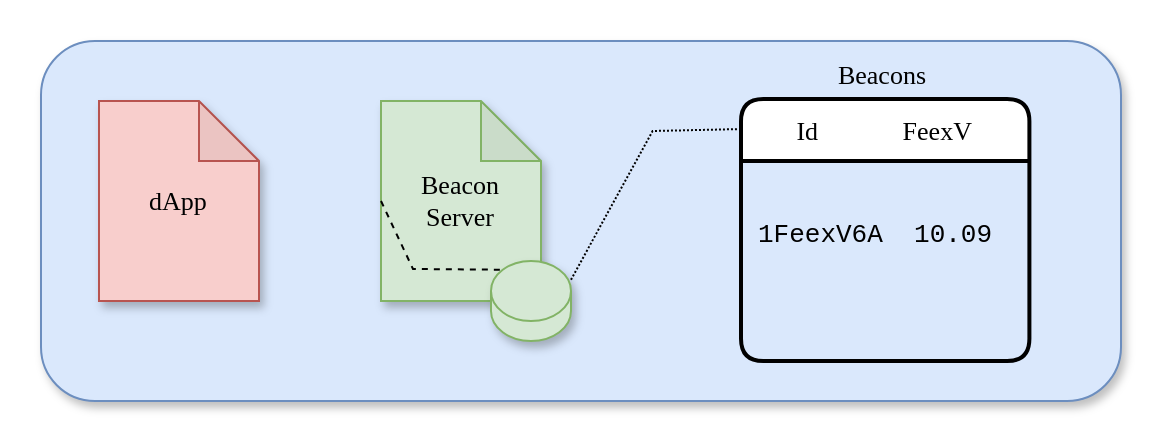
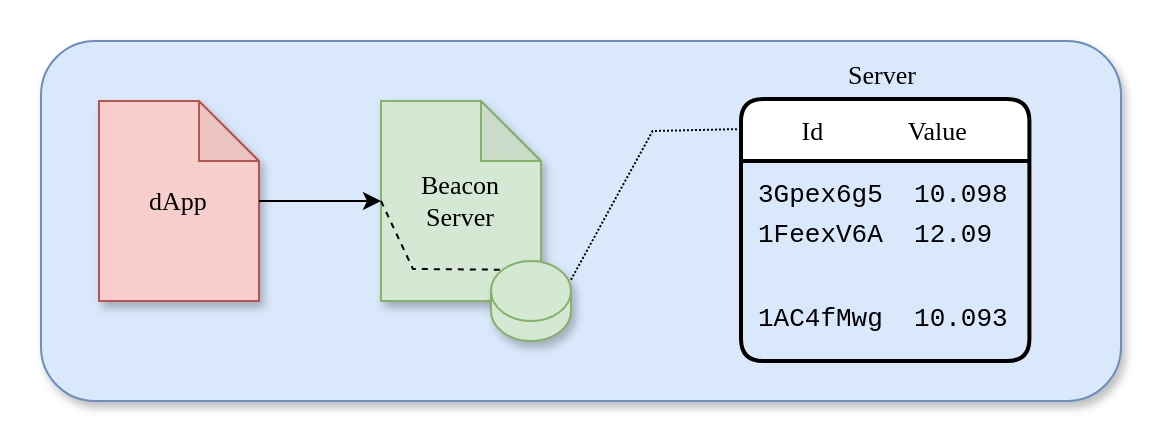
  <mxCell id="0" />
  <mxCell id="1" parent="0" />
  <mxCell id="2" value="" style="rounded=1;whiteSpace=wrap;html=1;shadow=1;fillColor=#dae8fc;strokeColor=#6c8ebf;" parent="1" vertex="1"><mxGeometry x="20" y="20" width="540" height="180" as="geometry" /></mxCell>
  <mxCell id="3" value="&lt;font style=&quot;font-size: 13px&quot; face=&quot;Verdana&quot;&gt;dApp&lt;/font&gt;" style="shape=note;whiteSpace=wrap;html=1;backgroundOutline=1;darkOpacity=0.05;shadow=1;fillColor=#f8cecc;strokeColor=#b85450;" parent="1" vertex="1"><mxGeometry x="49" y="50" width="80" height="100" as="geometry" /></mxCell>
  <mxCell id="4" value="&lt;font style=&quot;font-size: 13px&quot;&gt;&lt;font face=&quot;Verdana&quot;&gt;Beacon&lt;br&gt;Server&lt;/font&gt;&lt;br&gt;&lt;/font&gt;" style="shape=note;whiteSpace=wrap;html=1;backgroundOutline=1;darkOpacity=0.05;shadow=1;fillColor=#d5e8d4;strokeColor=#82b366;" parent="1" vertex="1"><mxGeometry x="190" y="50" width="80" height="100" as="geometry" /></mxCell>
+ <mxCell id="5" value="" style="endArrow=classic;html=1;rounded=0;fontSize=14;entryX=0;entryY=0.5;entryDx=0;entryDy=0;entryPerimeter=0;" parent="1" source="3" target="4" edge="1"><mxGeometry width="50" height="50" relative="1" as="geometry"><mxPoint x="219" y="290" as="sourcePoint" /><mxPoint x="269" y="240" as="targetPoint" /></mxGeometry></mxCell>
  <mxCell id="6" value="" style="shape=cylinder3;whiteSpace=wrap;html=1;boundedLbl=1;backgroundOutline=1;size=15;shadow=1;fontSize=14;fillColor=#d5e8d4;strokeColor=#82b366;" parent="1" vertex="1"><mxGeometry x="245" y="130" width="40" height="40" as="geometry" /></mxCell>
  <mxCell id="7" value="" style="endArrow=none;html=1;rounded=0;dashed=1;exitX=0;exitY=0.5;exitDx=0;exitDy=0;exitPerimeter=0;entryX=0.145;entryY=0;entryDx=0;entryDy=4.35;entryPerimeter=0;endFill=0;" parent="1" source="4" target="6" edge="1"><mxGeometry width="50" height="50" relative="1" as="geometry"><mxPoint x="166" y="277" as="sourcePoint" /><mxPoint x="216" y="227" as="targetPoint" /><Array as="points"><mxPoint x="206" y="134" /></Array></mxGeometry></mxCell>
- <mxCell id="8" value="Id             FeexV" style="swimlane;childLayout=stackLayout;horizontal=1;startSize=31;horizontalStack=0;rounded=1;fontSize=13;fontStyle=0;strokeWidth=2;resizeParent=0;resizeLast=1;shadow=0;dashed=0;align=center;arcSize=12;fontFamily=Verdana;" parent="1" vertex="1"><mxGeometry x="370" y="49" width="144.2" height="131" as="geometry"><mxRectangle x="385.8" y="100" width="90" height="30" as="alternateBounds" /></mxGeometry></mxCell>
+ <mxCell id="8" value="Id             Value" style="swimlane;childLayout=stackLayout;horizontal=1;startSize=31;horizontalStack=0;rounded=1;fontSize=13;fontStyle=0;strokeWidth=2;resizeParent=0;resizeLast=1;shadow=0;dashed=0;align=center;arcSize=12;fontFamily=Verdana;" parent="1" vertex="1"><mxGeometry x="370" y="49" width="144.2" height="131" as="geometry"><mxRectangle x="385.8" y="100" width="90" height="30" as="alternateBounds" /></mxGeometry></mxCell>
  <mxCell id="9" value="" style="endArrow=none;html=1;rounded=0;fontSize=14;exitX=0.855;exitY=0;exitDx=0;exitDy=4.35;exitPerimeter=0;entryX=-0.01;entryY=0.115;entryDx=0;entryDy=0;entryPerimeter=0;dashed=1;dashPattern=1 1;endFill=0;" parent="1" target="8" edge="1"><mxGeometry width="50" height="50" relative="1" as="geometry"><mxPoint x="285" y="139.35" as="sourcePoint" /><mxPoint x="505.8" y="403" as="targetPoint" /><Array as="points"><mxPoint x="325.8" y="65" /></Array></mxGeometry></mxCell>
- <mxCell id="10" value="&lt;font style=&quot;font-size: 13px&quot; face=&quot;Verdana&quot;&gt;Beacons&lt;/font&gt;" style="text;html=1;strokeColor=none;fillColor=none;align=center;verticalAlign=middle;whiteSpace=wrap;rounded=0;fontFamily=Courier New;" parent="1" vertex="1"><mxGeometry x="411.1" y="23" width="60" height="30" as="geometry" /></mxCell>
- <mxCell id="12" value="&lt;span style=&quot;font-size: 13px;&quot;&gt;1FeexV6A&amp;nbsp; 10.09&lt;/span&gt;" style="text;html=1;strokeColor=none;fillColor=none;align=left;verticalAlign=middle;whiteSpace=wrap;rounded=0;fontFamily=Courier New;" parent="1" vertex="1"><mxGeometry x="376.6" y="107" width="129" height="20" as="geometry" /></mxCell>
+ <mxCell id="10" value="&lt;font style=&quot;font-size: 13px&quot; face=&quot;Verdana&quot;&gt;Server&lt;/font&gt;" style="text;html=1;strokeColor=none;fillColor=none;align=center;verticalAlign=middle;whiteSpace=wrap;rounded=0;fontFamily=Courier New;" parent="1" vertex="1"><mxGeometry x="411.1" y="23" width="60" height="30" as="geometry" /></mxCell>
+ <mxCell id="11" value="&lt;span style=&quot;font-size: 13px&quot;&gt;3Gpex6g5&amp;nbsp; 10.098&lt;/span&gt;" style="text;html=1;strokeColor=none;fillColor=none;align=left;verticalAlign=middle;whiteSpace=wrap;rounded=0;fontFamily=Courier New;" parent="1" vertex="1"><mxGeometry x="376.6" y="87" width="129" height="20" as="geometry" /></mxCell>
+ <mxCell id="12" value="&lt;span style=&quot;font-size: 13px;&quot;&gt;1FeexV6A&amp;nbsp; 12.09&lt;/span&gt;" style="text;html=1;strokeColor=none;fillColor=none;align=left;verticalAlign=middle;whiteSpace=wrap;rounded=0;fontFamily=Courier New;" parent="1" vertex="1"><mxGeometry x="376.6" y="107" width="129" height="20" as="geometry" /></mxCell>
+ <mxCell id="13" value="&lt;span style=&quot;font-size: 13px&quot;&gt;1AC4fMwg&amp;nbsp; 10.093&lt;/span&gt;" style="text;html=1;strokeColor=none;fillColor=none;align=left;verticalAlign=middle;whiteSpace=wrap;rounded=0;fontFamily=Courier New;" parent="1" vertex="1"><mxGeometry x="376.6" y="147" width="129" height="23" as="geometry" /></mxCell>
  <mxCell id="14" value="" style="shape=image;verticalLabelPosition=bottom;labelBackgroundColor=default;verticalAlign=top;aspect=fixed;imageAspect=0;image=/Users/warren/DEV/api3-docs/docs/.vuepress/public/img/Beacons-active.png;fontSize=12;" parent="1" vertex="1"><mxGeometry x="200" y="52" width="28" height="24.19" as="geometry" /></mxCell>
  <mxCell id="15" value="" style="shape=image;verticalLabelPosition=bottom;labelBackgroundColor=default;verticalAlign=top;aspect=fixed;imageAspect=0;image=https://cdn.iconscout.com/icon/premium/png-64-thumb/dapp-1999956-1697892.png;" parent="1" vertex="1"><mxGeometry x="60" y="54.19" width="22" height="22" as="geometry" /></mxCell>
